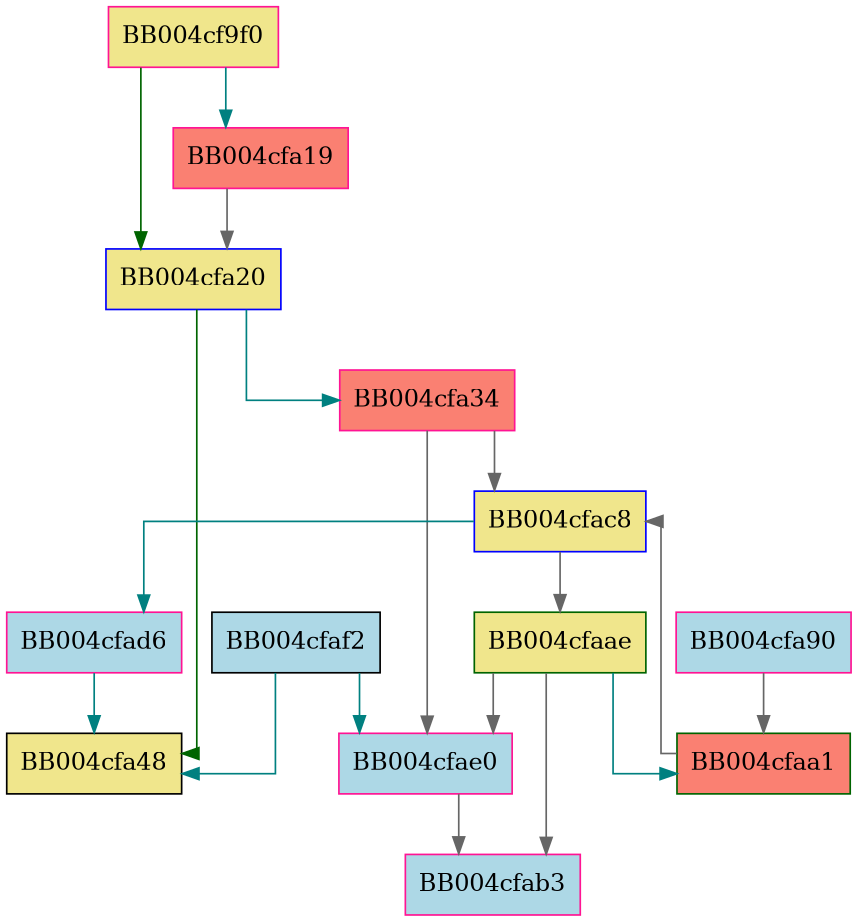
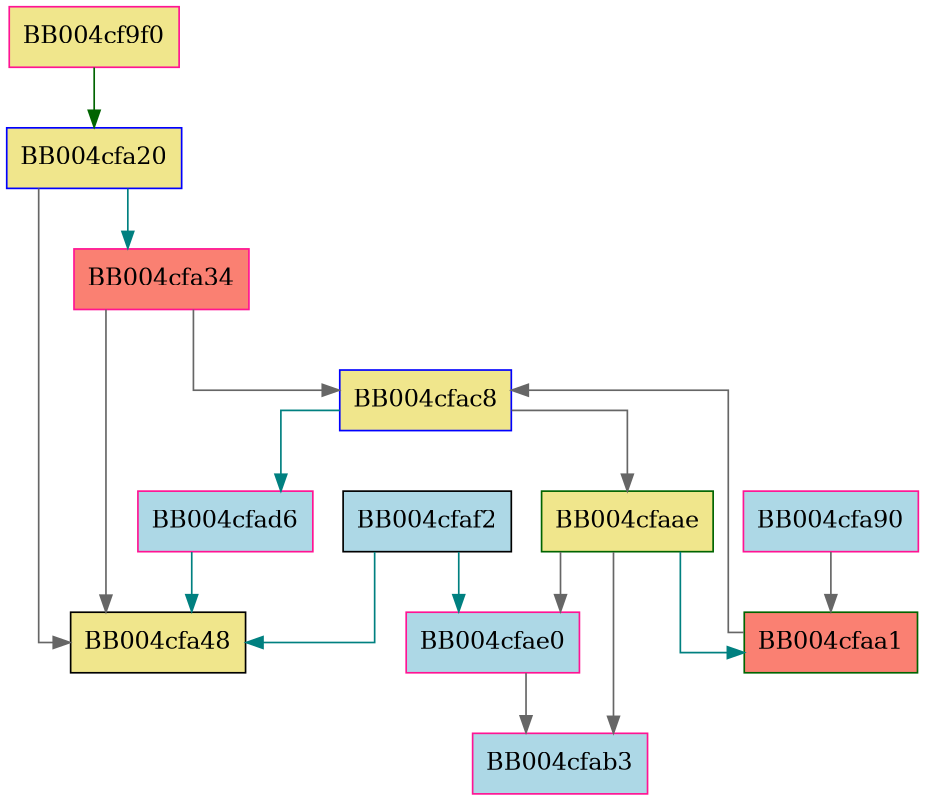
  digraph {
    splines=ortho
    node [color=deeppink fillcolor=khaki shape=box style=filled]
    edge [color=gray40]
    BB004cfa20 [color=blue]
    BB004cf9f0
-   BB004cfa19 [fillcolor=salmon]
    BB004cfa48 [color=black]
    BB004cfa34 [fillcolor=salmon]
    BB004cfac8 [color=blue]
    BB004cfa90 [fillcolor=lightblue]
    BB004cfaa1 [color=darkgreen fillcolor=salmon]
    BB004cfaae [color=darkgreen]
    BB004cfad6 [fillcolor=lightblue]
    BB004cfae0 [fillcolor=lightblue]
    BB004cfab3 [fillcolor=lightblue]
    BB004cfaf2 [color=black fillcolor=lightblue]
-   BB004cfa20 -> BB004cfa48 [color=darkgreen]
+   BB004cfa20 -> BB004cfa48
    BB004cfa20 -> BB004cfa34 [color=teal]
    BB004cf9f0 -> BB004cfa20 [color=darkgreen]
-   BB004cf9f0 -> BB004cfa19 [color=teal]
-   BB004cfa19 -> BB004cfa20
-   BB004cfa34 -> BB004cfae0
+   BB004cfa34 -> BB004cfa48
    BB004cfa34 -> BB004cfac8
    BB004cfac8 -> BB004cfaae
    BB004cfac8 -> BB004cfad6 [color=teal]
    BB004cfa90 -> BB004cfaa1
    BB004cfaa1 -> BB004cfac8
    BB004cfaae -> BB004cfaa1 [color=teal]
    BB004cfaae -> BB004cfae0
    BB004cfaae -> BB004cfab3
    BB004cfad6 -> BB004cfa48 [color=teal]
    BB004cfae0 -> BB004cfab3
    BB004cfaf2 -> BB004cfa48 [color=teal]
    BB004cfaf2 -> BB004cfae0 [color=teal]
  }
